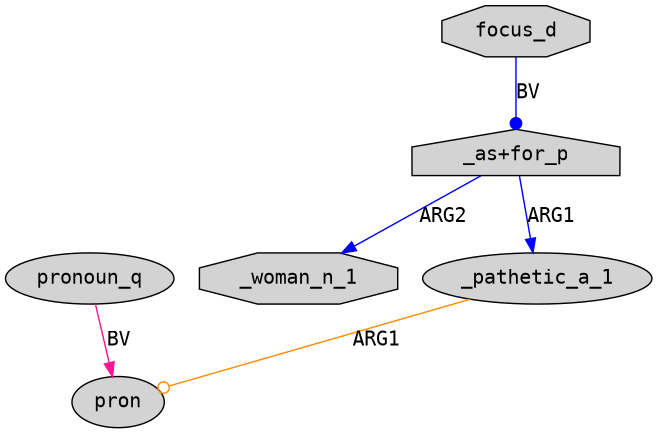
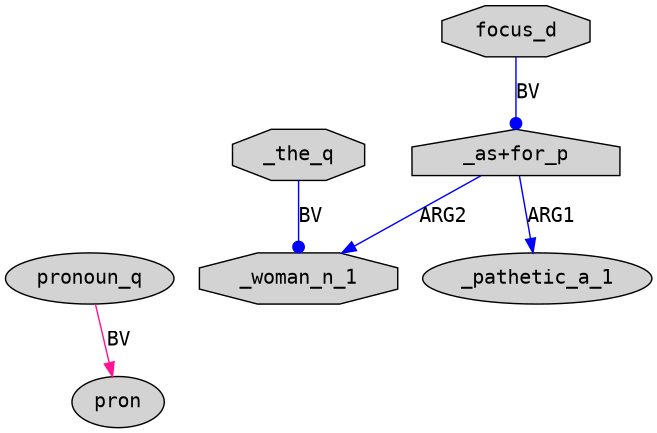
  digraph {
    fontname="DejaVu Sans Mono"
    node [fontname="DejaVu Sans Mono" shape=ellipse style=filled]
    edge [arrowhead=normal color=blue fontname="DejaVu Sans Mono"]
    "_as+for_p" [shape=house]
    _pathetic_a_1
    _woman_n_1 [shape=octagon]
    pron
    focus_d [shape=octagon]
+   _the_q [shape=octagon]
    pronoun_q
    "_as+for_p" -> _pathetic_a_1 [label=ARG1]
    "_as+for_p" -> _woman_n_1 [label=ARG2]
-   _pathetic_a_1 -> pron [arrowhead=odot color=darkorange label=ARG1]
    focus_d -> "_as+for_p" [arrowhead=dot label=BV]
+   _the_q -> _woman_n_1 [arrowhead=dot label=BV]
    pronoun_q -> pron [color=deeppink label=BV]
  }
